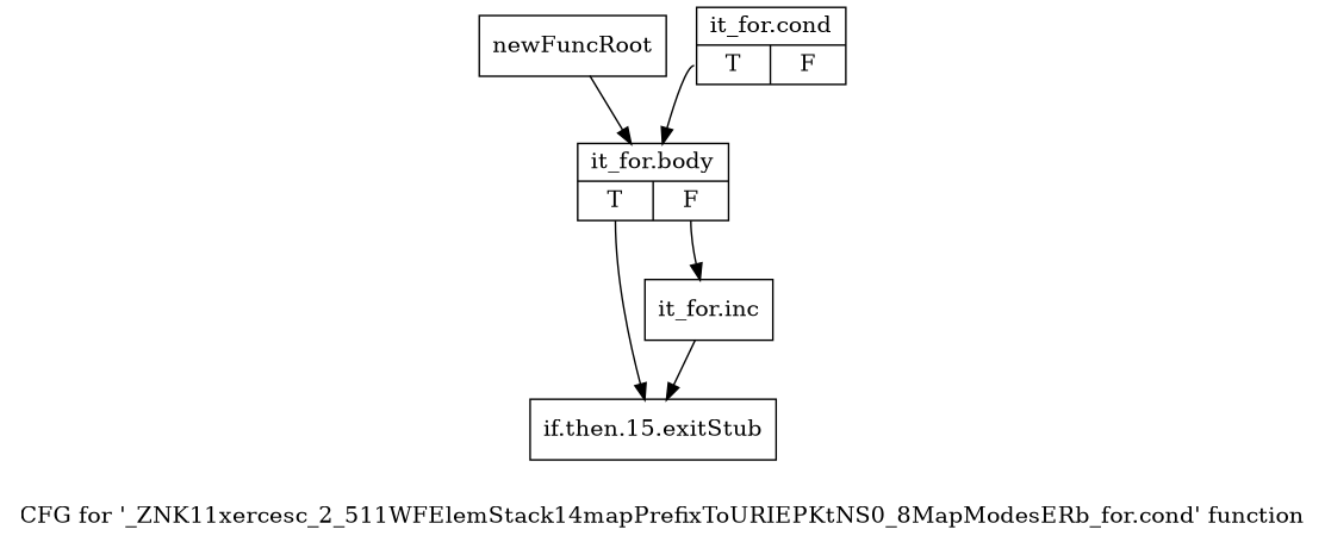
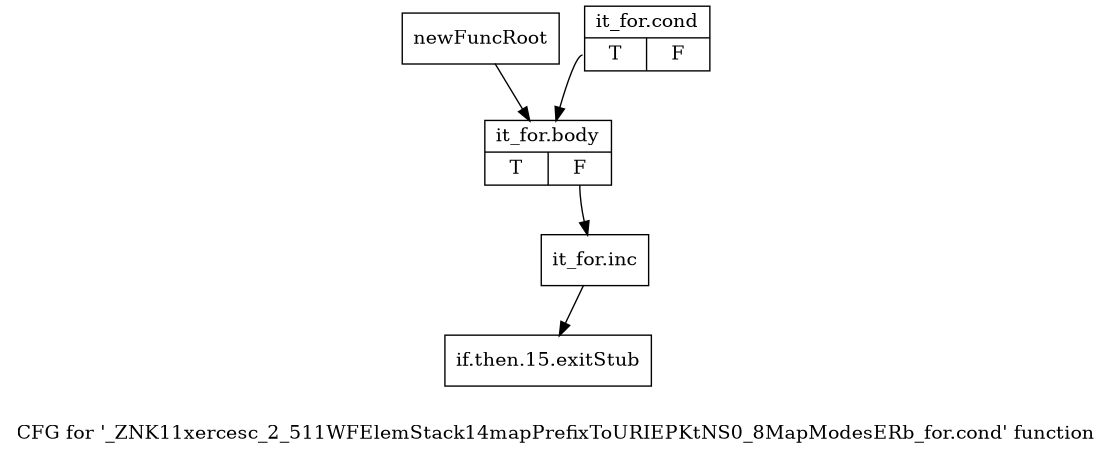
  digraph {
    label="CFG for '_ZNK11xercesc_2_511WFElemStack14mapPrefixToURIEPKtNS0_8MapModesERb_for.cond' function"
    node [shape=record]
    n1 [label="{newFuncRoot}"]
    n2 [label="{it_for.body|{<s0>T|<s1>F}}"]
    n3 [label="{it_for.cond|{<s0>T|<s1>F}}"]
    n4 [label="{if.then.15.exitStub}"]
    n5 [label="{it_for.inc}"]
    n1 -> n2
-   n2 -> n4 [tailport=s0]
    n2 -> n5 [tailport=s1]
    n3 -> n2 [tailport=s0]
    n5 -> n4
  }
